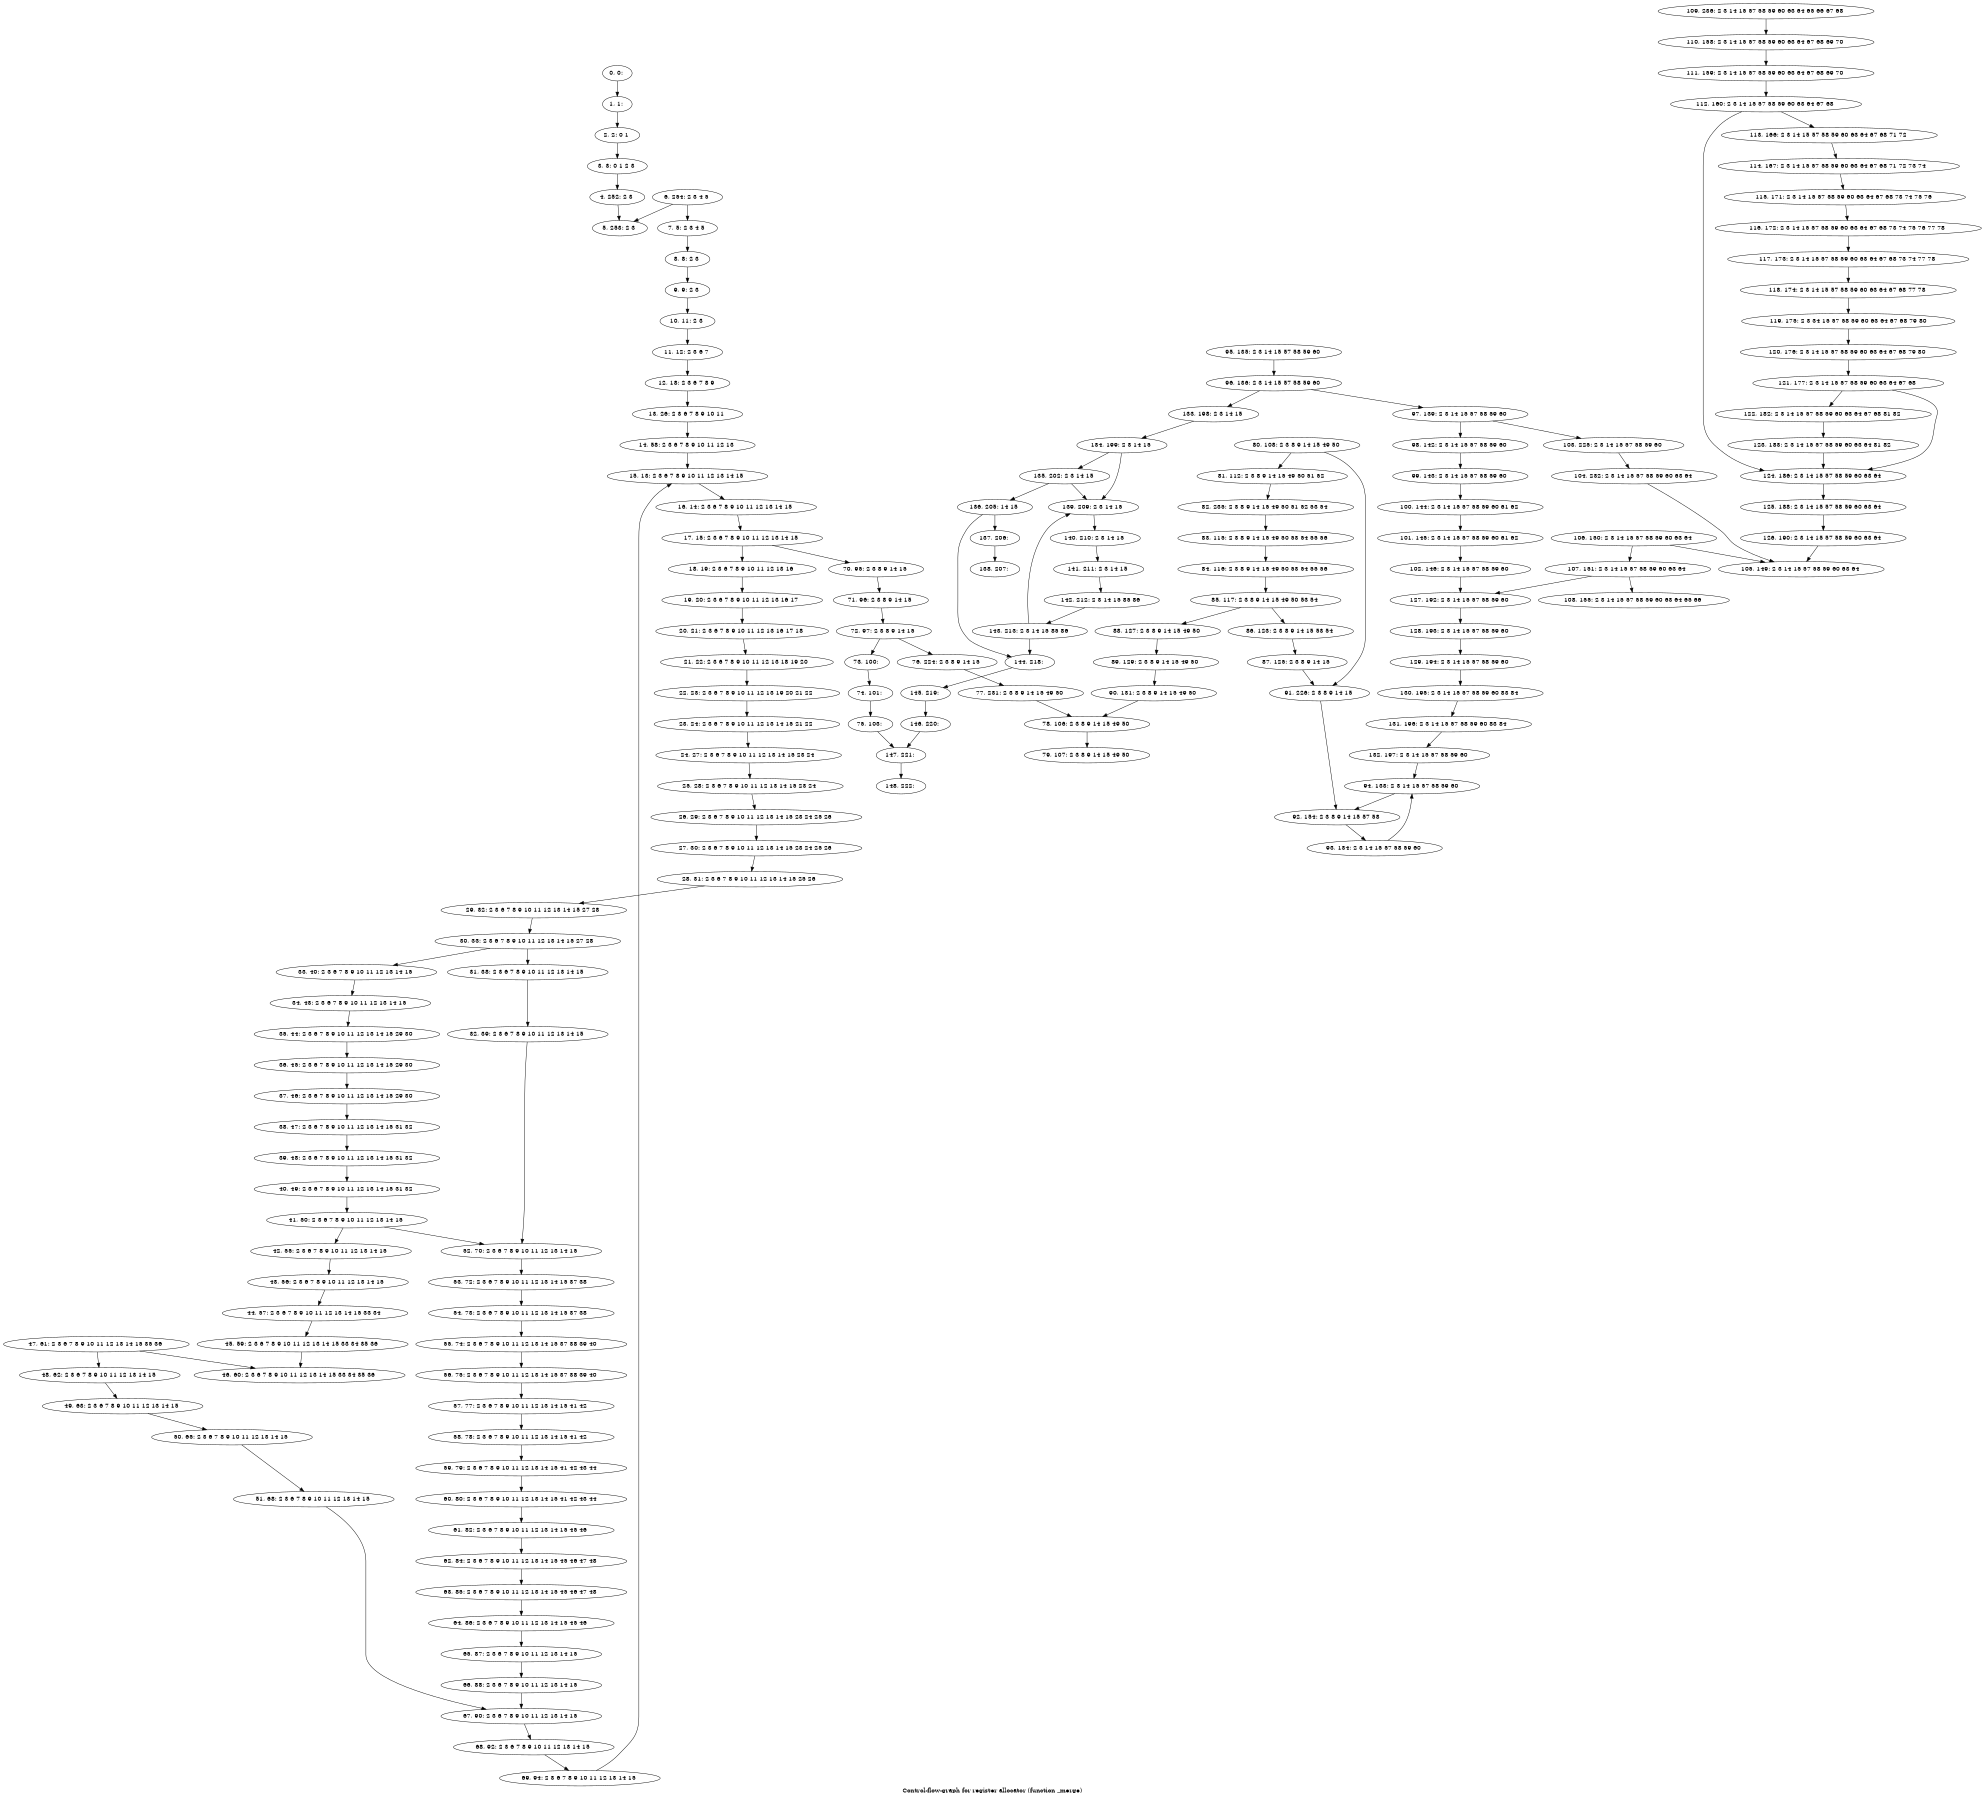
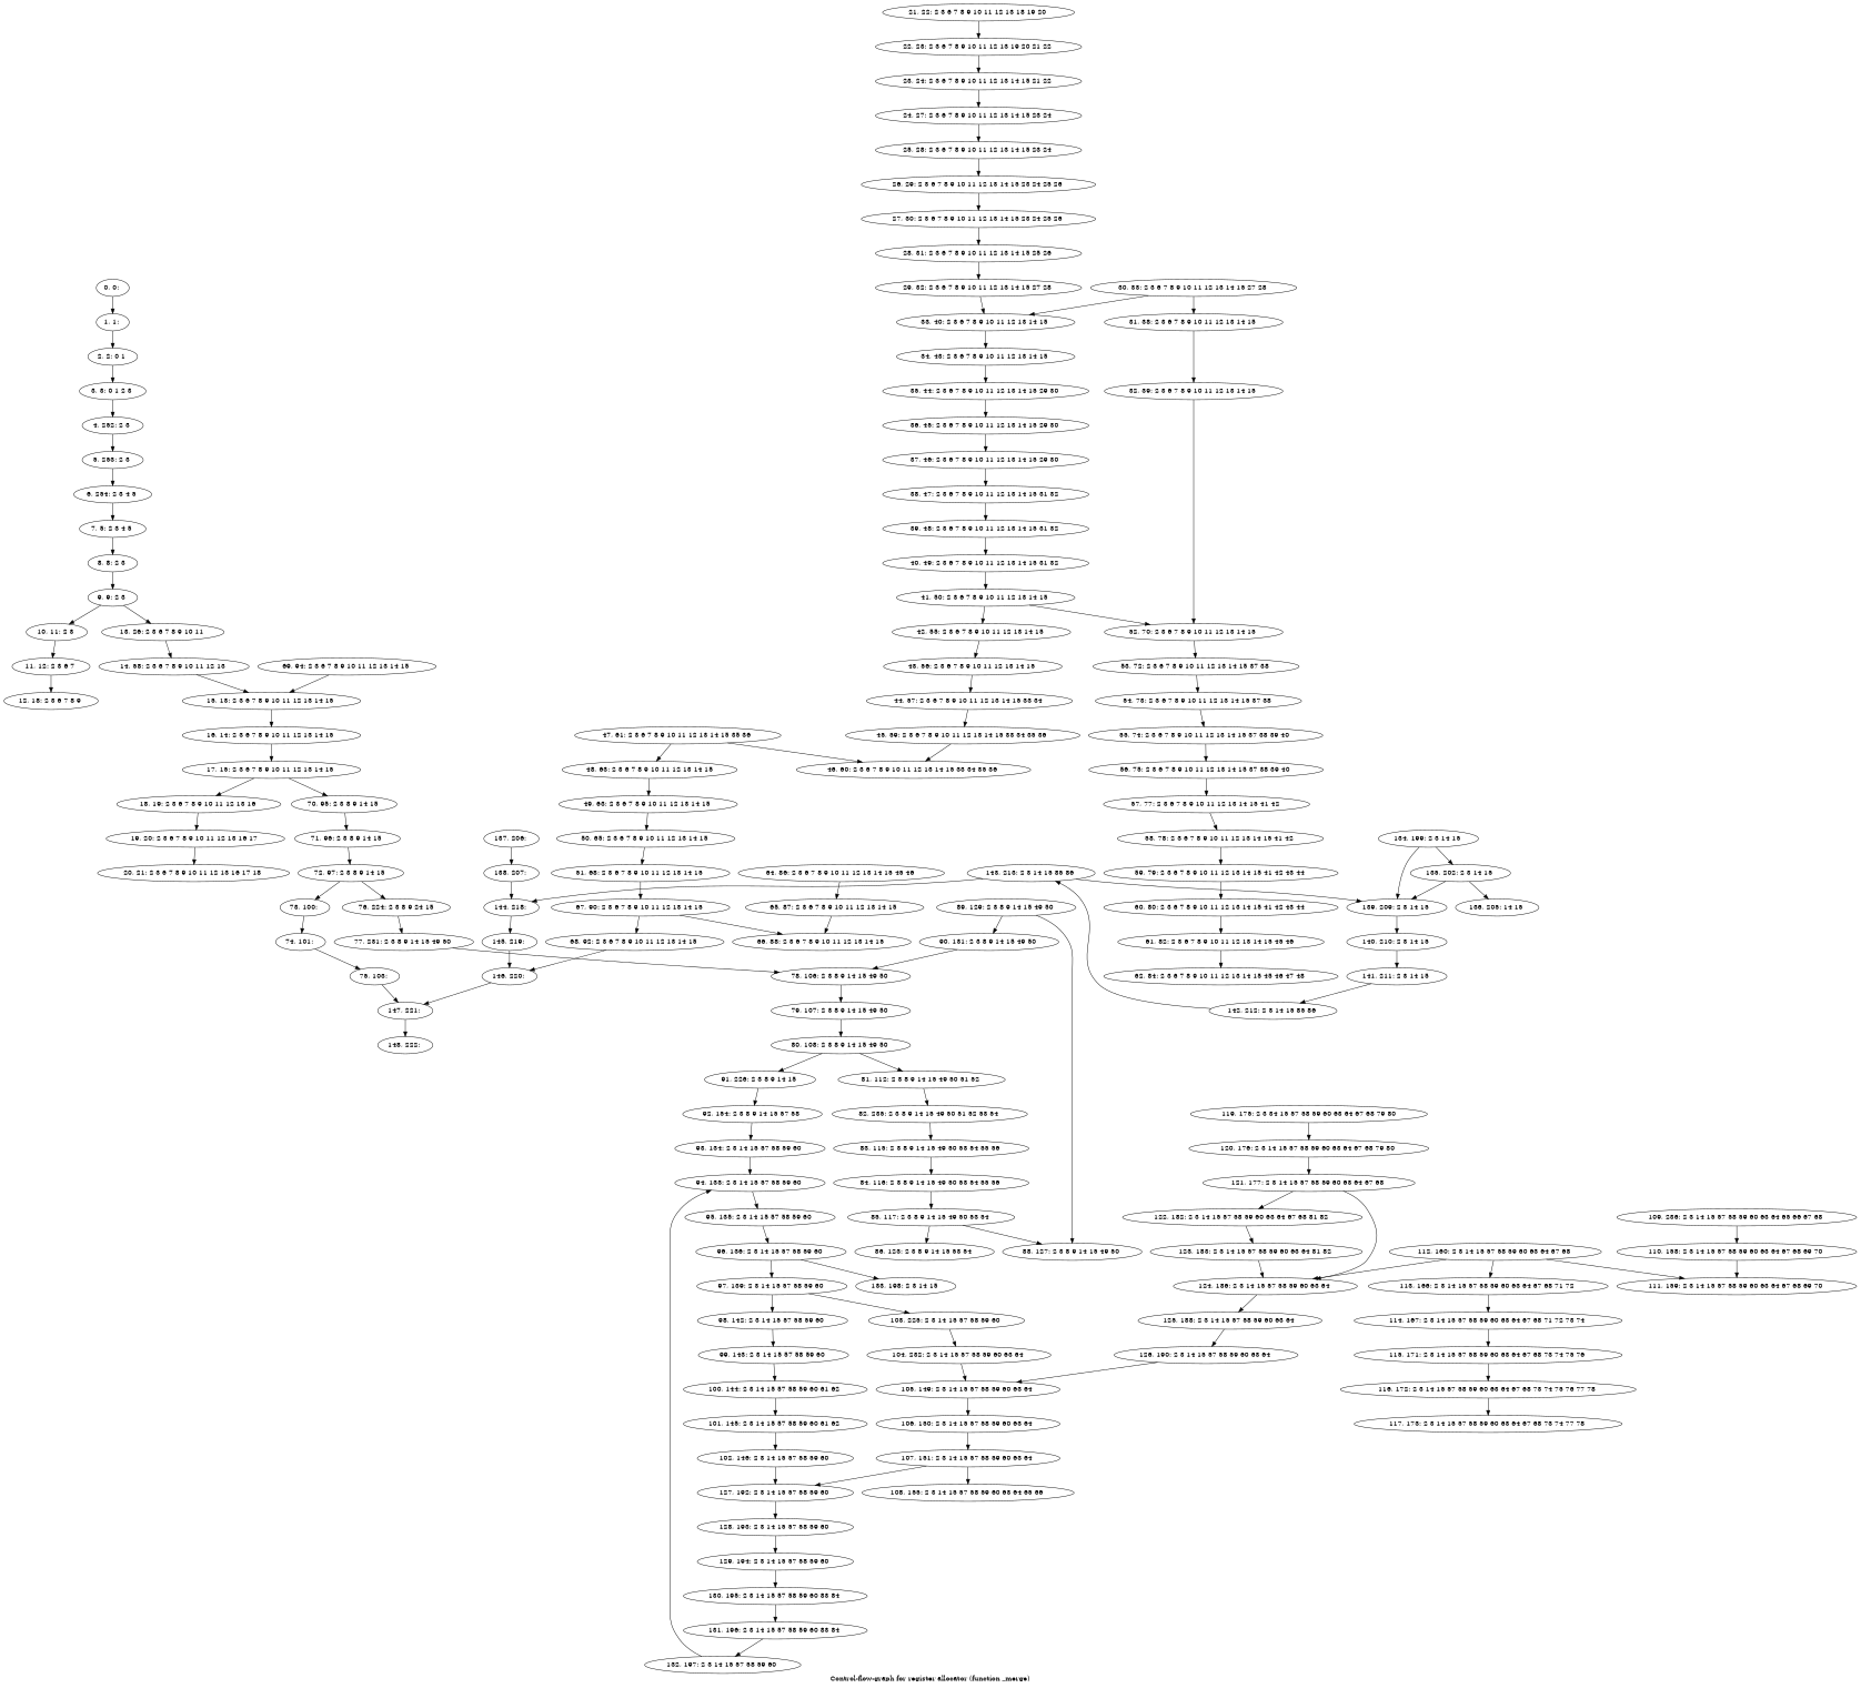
  digraph {
    label="Control-flow-graph for register allocator (function _merge)"
    n1 [label="0, 0: "]
    n2 [label="1, 1: "]
    n3 [label="2, 2: 0 1 "]
    n4 [label="3, 3: 0 1 2 3 "]
    n5 [label="4, 252: 2 3 "]
    n6 [label="5, 253: 2 3 "]
    n7 [label="6, 254: 2 3 4 5 "]
    n8 [label="7, 5: 2 3 4 5 "]
    n9 [label="8, 8: 2 3 "]
    n10 [label="9, 9: 2 3 "]
    n11 [label="10, 11: 2 3 "]
    n12 [label="11, 12: 2 3 6 7 "]
    n13 [label="12, 18: 2 3 6 7 8 9 "]
    n14 [label="13, 26: 2 3 6 7 8 9 10 11 "]
    n15 [label="14, 58: 2 3 6 7 8 9 10 11 12 13 "]
    n16 [label="15, 13: 2 3 6 7 8 9 10 11 12 13 14 15 "]
    n17 [label="16, 14: 2 3 6 7 8 9 10 11 12 13 14 15 "]
    n18 [label="17, 15: 2 3 6 7 8 9 10 11 12 13 14 15 "]
    n19 [label="18, 19: 2 3 6 7 8 9 10 11 12 13 16 "]
    n20 [label="70, 95: 2 3 8 9 14 15 "]
    n21 [label="19, 20: 2 3 6 7 8 9 10 11 12 13 16 17 "]
    n22 [label="71, 96: 2 3 8 9 14 15 "]
    n23 [label="20, 21: 2 3 6 7 8 9 10 11 12 13 16 17 18 "]
    n24 [label="21, 22: 2 3 6 7 8 9 10 11 12 13 18 19 20 "]
    n25 [label="22, 23: 2 3 6 7 8 9 10 11 12 13 19 20 21 22 "]
    n26 [label="23, 24: 2 3 6 7 8 9 10 11 12 13 14 15 21 22 "]
    n27 [label="24, 27: 2 3 6 7 8 9 10 11 12 13 14 15 23 24 "]
    n28 [label="25, 28: 2 3 6 7 8 9 10 11 12 13 14 15 23 24 "]
    n29 [label="26, 29: 2 3 6 7 8 9 10 11 12 13 14 15 23 24 25 26 "]
    n30 [label="27, 30: 2 3 6 7 8 9 10 11 12 13 14 15 23 24 25 26 "]
    n31 [label="28, 31: 2 3 6 7 8 9 10 11 12 13 14 15 25 26 "]
    n32 [label="29, 32: 2 3 6 7 8 9 10 11 12 13 14 15 27 28 "]
    n33 [label="30, 33: 2 3 6 7 8 9 10 11 12 13 14 15 27 28 "]
    n34 [label="31, 38: 2 3 6 7 8 9 10 11 12 13 14 15 "]
    n35 [label="33, 40: 2 3 6 7 8 9 10 11 12 13 14 15 "]
    n36 [label="32, 39: 2 3 6 7 8 9 10 11 12 13 14 15 "]
    n37 [label="34, 43: 2 3 6 7 8 9 10 11 12 13 14 15 "]
    n38 [label="52, 70: 2 3 6 7 8 9 10 11 12 13 14 15 "]
    n39 [label="53, 72: 2 3 6 7 8 9 10 11 12 13 14 15 37 38 "]
    n40 [label="35, 44: 2 3 6 7 8 9 10 11 12 13 14 15 29 30 "]
    n41 [label="36, 45: 2 3 6 7 8 9 10 11 12 13 14 15 29 30 "]
    n42 [label="37, 46: 2 3 6 7 8 9 10 11 12 13 14 15 29 30 "]
    n43 [label="38, 47: 2 3 6 7 8 9 10 11 12 13 14 15 31 32 "]
    n44 [label="39, 48: 2 3 6 7 8 9 10 11 12 13 14 15 31 32 "]
    n45 [label="40, 49: 2 3 6 7 8 9 10 11 12 13 14 15 31 32 "]
    n46 [label="41, 50: 2 3 6 7 8 9 10 11 12 13 14 15 "]
    n47 [label="42, 55: 2 3 6 7 8 9 10 11 12 13 14 15 "]
    n48 [label="43, 56: 2 3 6 7 8 9 10 11 12 13 14 15 "]
    n49 [label="44, 57: 2 3 6 7 8 9 10 11 12 13 14 15 33 34 "]
    n50 [label="45, 59: 2 3 6 7 8 9 10 11 12 13 14 15 33 34 35 36 "]
    n51 [label="46, 60: 2 3 6 7 8 9 10 11 12 13 14 15 33 34 35 36 "]
    n52 [label="47, 61: 2 3 6 7 8 9 10 11 12 13 14 15 35 36 "]
-   n53 [label="48, 62: 2 3 6 7 8 9 10 11 12 13 14 15 "]
+   n53 [label="48, 63: 2 3 6 7 8 9 10 11 12 13 14 15"]
    n54 [label="49, 63: 2 3 6 7 8 9 10 11 12 13 14 15 "]
    n55 [label="50, 65: 2 3 6 7 8 9 10 11 12 13 14 15 "]
    n56 [label="51, 68: 2 3 6 7 8 9 10 11 12 13 14 15 "]
    n57 [label="67, 90: 2 3 6 7 8 9 10 11 12 13 14 15 "]
    n58 [label="68, 92: 2 3 6 7 8 9 10 11 12 13 14 15 "]
    n59 [label="54, 73: 2 3 6 7 8 9 10 11 12 13 14 15 37 38 "]
    n60 [label="55, 74: 2 3 6 7 8 9 10 11 12 13 14 15 37 38 39 40 "]
    n61 [label="56, 75: 2 3 6 7 8 9 10 11 12 13 14 15 37 38 39 40 "]
    n62 [label="57, 77: 2 3 6 7 8 9 10 11 12 13 14 15 41 42 "]
    n63 [label="58, 78: 2 3 6 7 8 9 10 11 12 13 14 15 41 42 "]
    n64 [label="59, 79: 2 3 6 7 8 9 10 11 12 13 14 15 41 42 43 44 "]
    n65 [label="60, 80: 2 3 6 7 8 9 10 11 12 13 14 15 41 42 43 44 "]
    n66 [label="61, 82: 2 3 6 7 8 9 10 11 12 13 14 15 45 46 "]
    n67 [label="62, 84: 2 3 6 7 8 9 10 11 12 13 14 15 45 46 47 48 "]
-   n68 [label="63, 85: 2 3 6 7 8 9 10 11 12 13 14 15 45 46 47 48 "]
    n69 [label="64, 86: 2 3 6 7 8 9 10 11 12 13 14 15 45 46 "]
    n70 [label="65, 87: 2 3 6 7 8 9 10 11 12 13 14 15 "]
    n71 [label="66, 88: 2 3 6 7 8 9 10 11 12 13 14 15 "]
    n72 [label="69, 94: 2 3 6 7 8 9 10 11 12 13 14 15 "]
    n73 [label="72, 97: 2 3 8 9 14 15 "]
    n74 [label="73, 100: "]
-   n75 [label="76, 224: 2 3 8 9 14 15 "]
+   n75 [label="76, 224: 2 3 8 9 24 15"]
    n76 [label="74, 101: "]
    n77 [label="77, 231: 2 3 8 9 14 15 49 50 "]
    n78 [label="75, 103: "]
    n79 [label="147, 221: "]
    n80 [label="148, 222: "]
    n81 [label="78, 106: 2 3 8 9 14 15 49 50 "]
    n82 [label="79, 107: 2 3 8 9 14 15 49 50 "]
    n83 [label="80, 108: 2 3 8 9 14 15 49 50 "]
    n84 [label="81, 112: 2 3 8 9 14 15 49 50 51 52 "]
    n85 [label="91, 226: 2 3 8 9 14 15 "]
    n86 [label="82, 235: 2 3 8 9 14 15 49 50 51 52 53 54 "]
    n87 [label="92, 154: 2 3 8 9 14 15 57 58 "]
    n88 [label="83, 115: 2 3 8 9 14 15 49 50 53 54 55 56 "]
    n89 [label="84, 116: 2 3 8 9 14 15 49 50 53 54 55 56 "]
    n90 [label="85, 117: 2 3 8 9 14 15 49 50 53 54 "]
    n91 [label="86, 123: 2 3 8 9 14 15 53 54 "]
    n92 [label="88, 127: 2 3 8 9 14 15 49 50 "]
-   n93 [label="87, 125: 2 3 8 9 14 15 "]
    n94 [label="89, 129: 2 3 8 9 14 15 49 50 "]
    n95 [label="90, 131: 2 3 8 9 14 15 49 50 "]
    n96 [label="93, 134: 2 3 14 15 57 58 59 60 "]
    n97 [label="94, 133: 2 3 14 15 57 58 59 60 "]
    n98 [label="95, 135: 2 3 14 15 57 58 59 60 "]
    n99 [label="96, 136: 2 3 14 15 57 58 59 60 "]
    n100 [label="97, 139: 2 3 14 15 57 58 59 60 "]
    n101 [label="133, 198: 2 3 14 15 "]
    n102 [label="98, 142: 2 3 14 15 57 58 59 60 "]
    n103 [label="103, 225: 2 3 14 15 57 58 59 60 "]
    n104 [label="134, 199: 2 3 14 15 "]
    n105 [label="99, 143: 2 3 14 15 57 58 59 60 "]
    n106 [label="104, 232: 2 3 14 15 57 58 59 60 63 64 "]
    n107 [label="100, 144: 2 3 14 15 57 58 59 60 61 62 "]
    n108 [label="101, 145: 2 3 14 15 57 58 59 60 61 62 "]
    n109 [label="102, 146: 2 3 14 15 57 58 59 60 "]
    n110 [label="127, 192: 2 3 14 15 57 58 59 60 "]
    n111 [label="128, 193: 2 3 14 15 57 58 59 60 "]
    n112 [label="105, 149: 2 3 14 15 57 58 59 60 63 64 "]
    n113 [label="106, 150: 2 3 14 15 57 58 59 60 63 64 "]
    n114 [label="107, 151: 2 3 14 15 57 58 59 60 63 64 "]
    n115 [label="108, 155: 2 3 14 15 57 58 59 60 63 64 65 66 "]
    n116 [label="109, 236: 2 3 14 15 57 58 59 60 63 64 65 66 67 68 "]
    n117 [label="110, 158: 2 3 14 15 57 58 59 60 63 64 67 68 69 70 "]
    n118 [label="111, 159: 2 3 14 15 57 58 59 60 63 64 67 68 69 70 "]
    n119 [label="112, 160: 2 3 14 15 57 58 59 60 63 64 67 68 "]
    n120 [label="113, 166: 2 3 14 15 57 58 59 60 63 64 67 68 71 72 "]
    n121 [label="124, 186: 2 3 14 15 57 58 59 60 63 64 "]
    n122 [label="114, 167: 2 3 14 15 57 58 59 60 63 64 67 68 71 72 73 74 "]
    n123 [label="125, 188: 2 3 14 15 57 58 59 60 63 64 "]
    n124 [label="115, 171: 2 3 14 15 57 58 59 60 63 64 67 68 73 74 75 76 "]
    n125 [label="116, 172: 2 3 14 15 57 58 59 60 63 64 67 68 73 74 75 76 77 78 "]
    n126 [label="117, 173: 2 3 14 15 57 58 59 60 63 64 67 68 73 74 77 78 "]
-   n127 [label="118, 174: 2 3 14 15 57 58 59 60 63 64 67 68 77 78 "]
    n128 [label="119, 175: 2 3 34 15 57 58 59 60 63 64 67 68 79 80"]
    n129 [label="120, 176: 2 3 14 15 57 58 59 60 63 64 67 68 79 80 "]
    n130 [label="121, 177: 2 3 14 15 57 58 59 60 63 64 67 68 "]
    n131 [label="122, 182: 2 3 14 15 57 58 59 60 63 64 67 68 81 82 "]
    n132 [label="123, 183: 2 3 14 15 57 58 59 60 63 64 81 82 "]
    n133 [label="126, 190: 2 3 14 15 57 58 59 60 63 64 "]
    n134 [label="129, 194: 2 3 14 15 57 58 59 60 "]
    n135 [label="130, 195: 2 3 14 15 57 58 59 60 83 84 "]
    n136 [label="131, 196: 2 3 14 15 57 58 59 60 83 84 "]
    n137 [label="132, 197: 2 3 14 15 57 58 59 60 "]
    n138 [label="135, 202: 2 3 14 15 "]
    n139 [label="139, 209: 2 3 14 15 "]
    n140 [label="136, 205: 14 15 "]
    n141 [label="140, 210: 2 3 14 15 "]
    n142 [label="137, 206: "]
    n143 [label="138, 207: "]
    n144 [label="144, 218: "]
    n145 [label="145, 219: "]
    n146 [label="141, 211: 2 3 14 15 "]
    n147 [label="142, 212: 2 3 14 15 85 86 "]
    n148 [label="143, 213: 2 3 14 15 85 86 "]
    n149 [label="146, 220: "]
    n1 -> n2
    n2 -> n3
    n3 -> n4
    n4 -> n5
    n5 -> n6
-   n7 -> n6
+   n6 -> n7
    n7 -> n8
    n8 -> n9
    n9 -> n10
    n10 -> n11
    n11 -> n12
    n12 -> n13
-   n13 -> n14
+   n10 -> n14
    n14 -> n15
    n15 -> n16
    n16 -> n17
    n17 -> n18
    n18 -> n19
    n18 -> n20
    n19 -> n21
    n20 -> n22
    n21 -> n23
    n22 -> n73
-   n23 -> n24
    n24 -> n25
    n25 -> n26
    n26 -> n27
    n27 -> n28
    n28 -> n29
    n29 -> n30
    n30 -> n31
    n31 -> n32
-   n32 -> n33
+   n32 -> n35
    n33 -> n34
    n33 -> n35
    n34 -> n36
    n35 -> n37
    n36 -> n38
    n37 -> n40
    n38 -> n39
    n39 -> n59
    n40 -> n41
    n41 -> n42
    n42 -> n43
    n43 -> n44
    n44 -> n45
    n45 -> n46
    n46 -> n38
    n46 -> n47
    n47 -> n48
    n48 -> n49
    n49 -> n50
    n50 -> n51
    n52 -> n51
    n52 -> n53
    n53 -> n54
    n54 -> n55
    n55 -> n56
    n56 -> n57
    n57 -> n58
-   n58 -> n72
+   n58 -> n149
    n59 -> n60
    n60 -> n61
    n61 -> n62
    n62 -> n63
    n63 -> n64
    n64 -> n65
    n65 -> n66
    n66 -> n67
-   n67 -> n68
-   n68 -> n69
    n69 -> n70
    n70 -> n71
-   n71 -> n57
+   n57 -> n71
    n72 -> n16
    n73 -> n74
    n73 -> n75
    n74 -> n76
    n75 -> n77
    n76 -> n78
    n77 -> n81
    n78 -> n79
    n79 -> n80
    n81 -> n82
+   n82 -> n83
    n83 -> n84
    n83 -> n85
    n84 -> n86
    n85 -> n87
    n86 -> n88
    n87 -> n96
    n88 -> n89
    n89 -> n90
    n90 -> n91
    n90 -> n92
-   n91 -> n93
-   n92 -> n94
-   n93 -> n85
+   n94 -> n92
    n94 -> n95
    n95 -> n81
    n96 -> n97
-   n97 -> n87
+   n97 -> n98
    n98 -> n99
    n99 -> n100
    n99 -> n101
    n100 -> n102
    n100 -> n103
-   n101 -> n104
    n102 -> n105
    n103 -> n106
    n104 -> n138
    n104 -> n139
    n105 -> n107
    n106 -> n112
    n107 -> n108
    n108 -> n109
    n109 -> n110
    n110 -> n111
    n111 -> n134
-   n113 -> n112
+   n112 -> n113
    n113 -> n114
    n114 -> n110
    n114 -> n115
    n116 -> n117
    n117 -> n118
-   n118 -> n119
+   n119 -> n118
    n119 -> n120
    n119 -> n121
    n120 -> n122
    n121 -> n123
    n122 -> n124
    n123 -> n133
    n124 -> n125
    n125 -> n126
-   n126 -> n127
-   n127 -> n128
    n128 -> n129
    n129 -> n130
    n130 -> n121
    n130 -> n131
    n131 -> n132
    n132 -> n121
    n133 -> n112
    n134 -> n135
    n135 -> n136
    n136 -> n137
    n137 -> n97
    n138 -> n139
    n138 -> n140
    n139 -> n141
-   n140 -> n142
    n141 -> n146
    n142 -> n143
-   n140 -> n144
+   n143 -> n144
    n144 -> n145
    n145 -> n149
    n146 -> n147
    n147 -> n148
    n148 -> n139
    n148 -> n144
    n149 -> n79
  }
